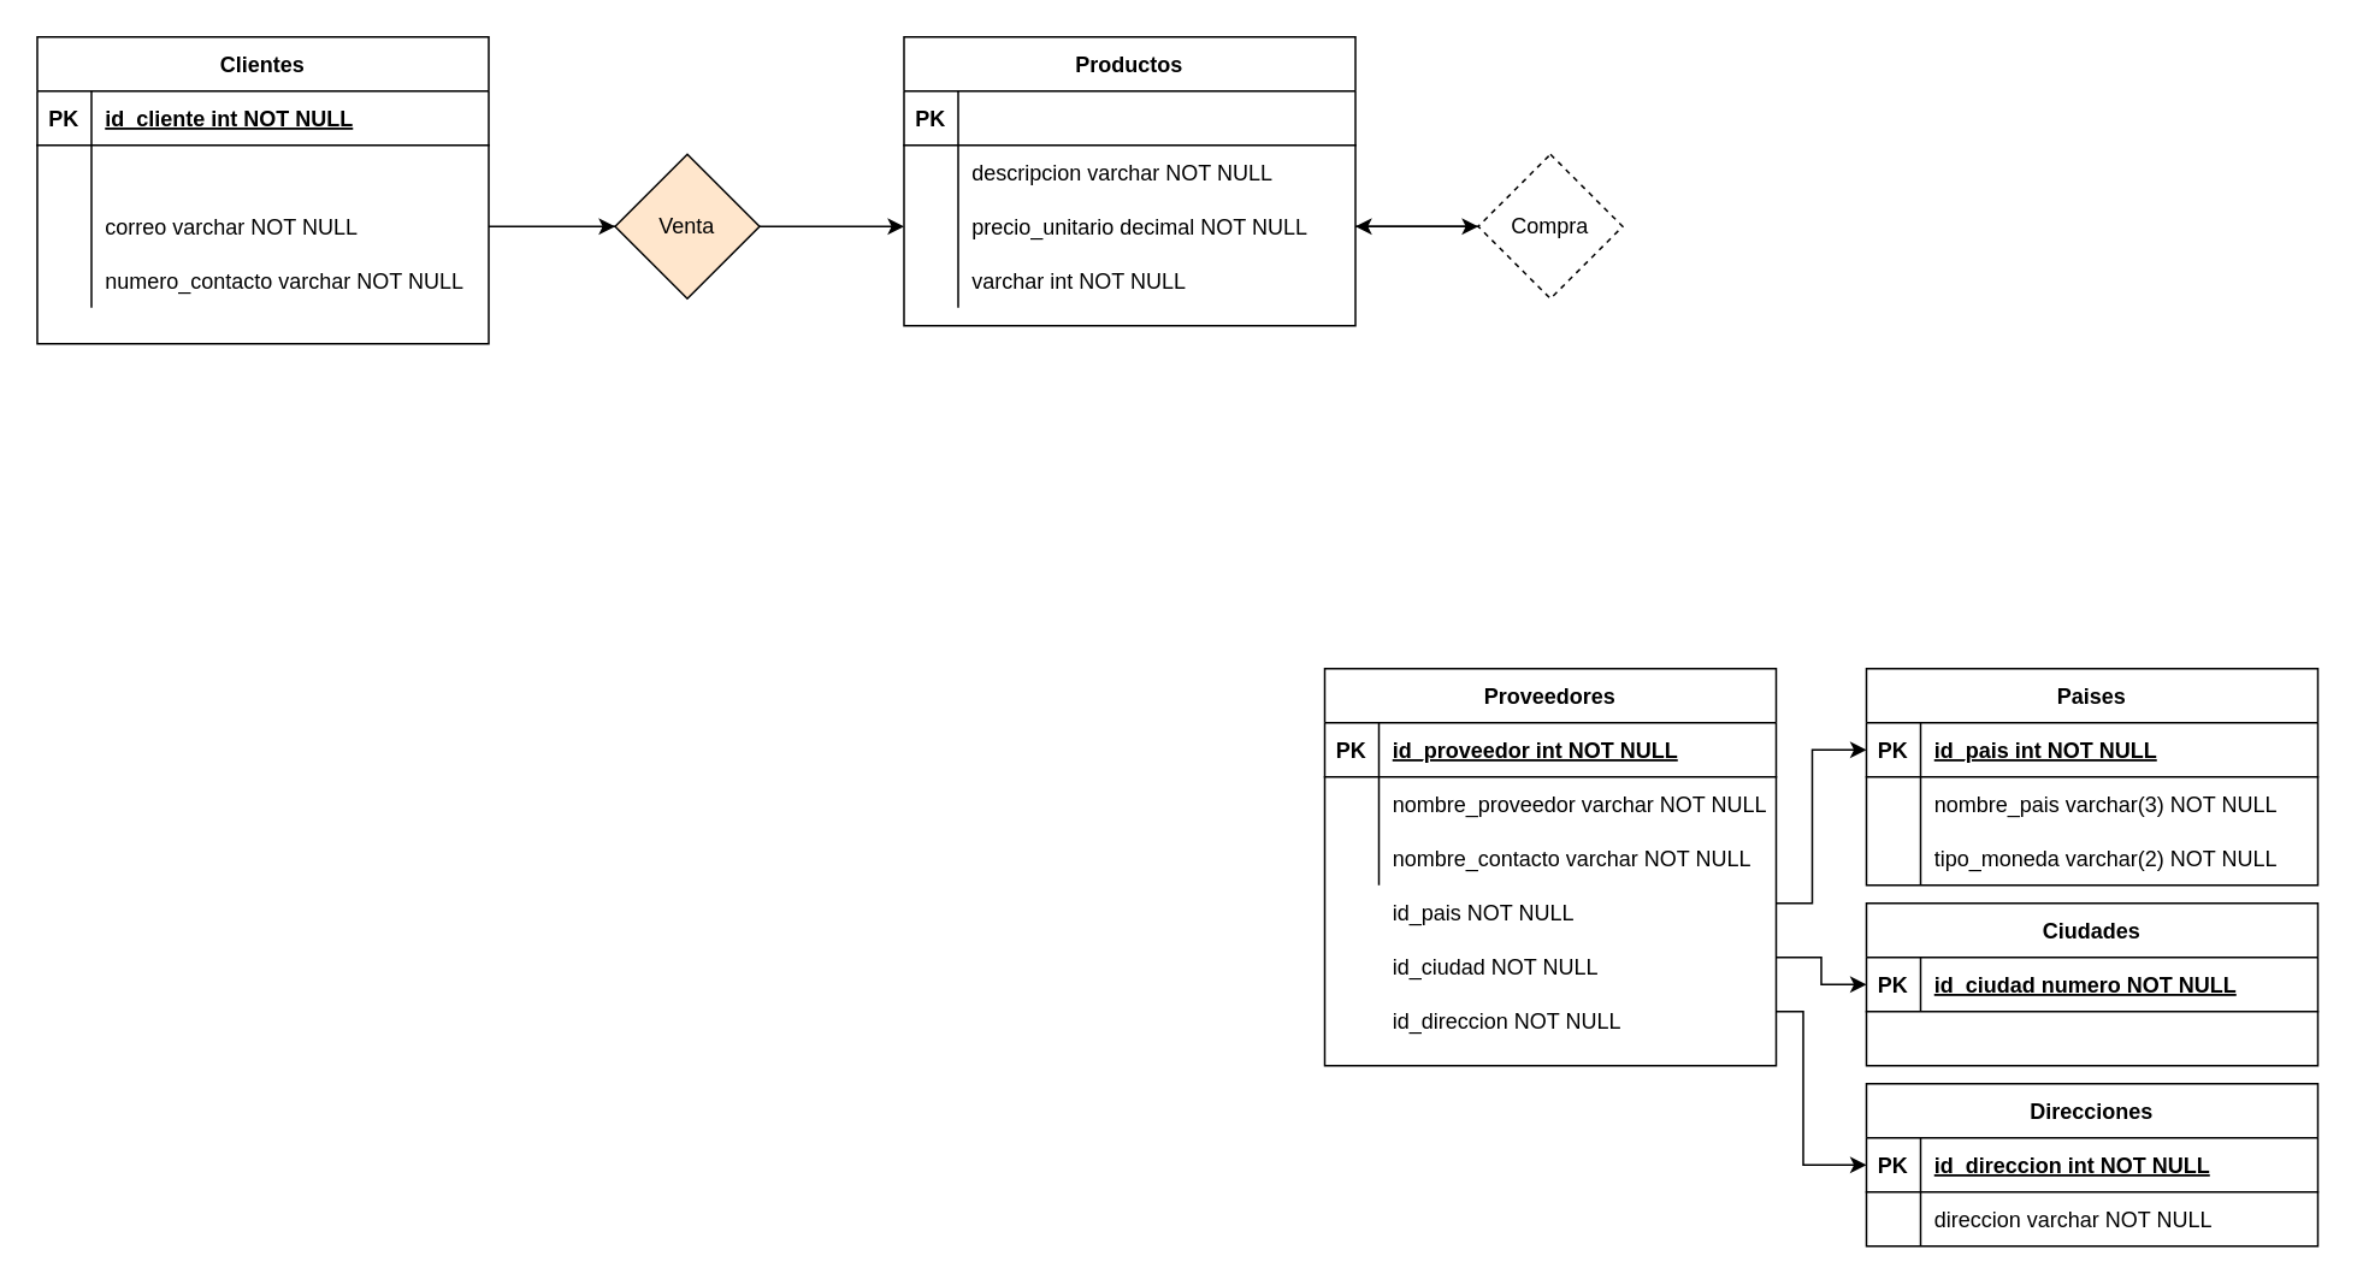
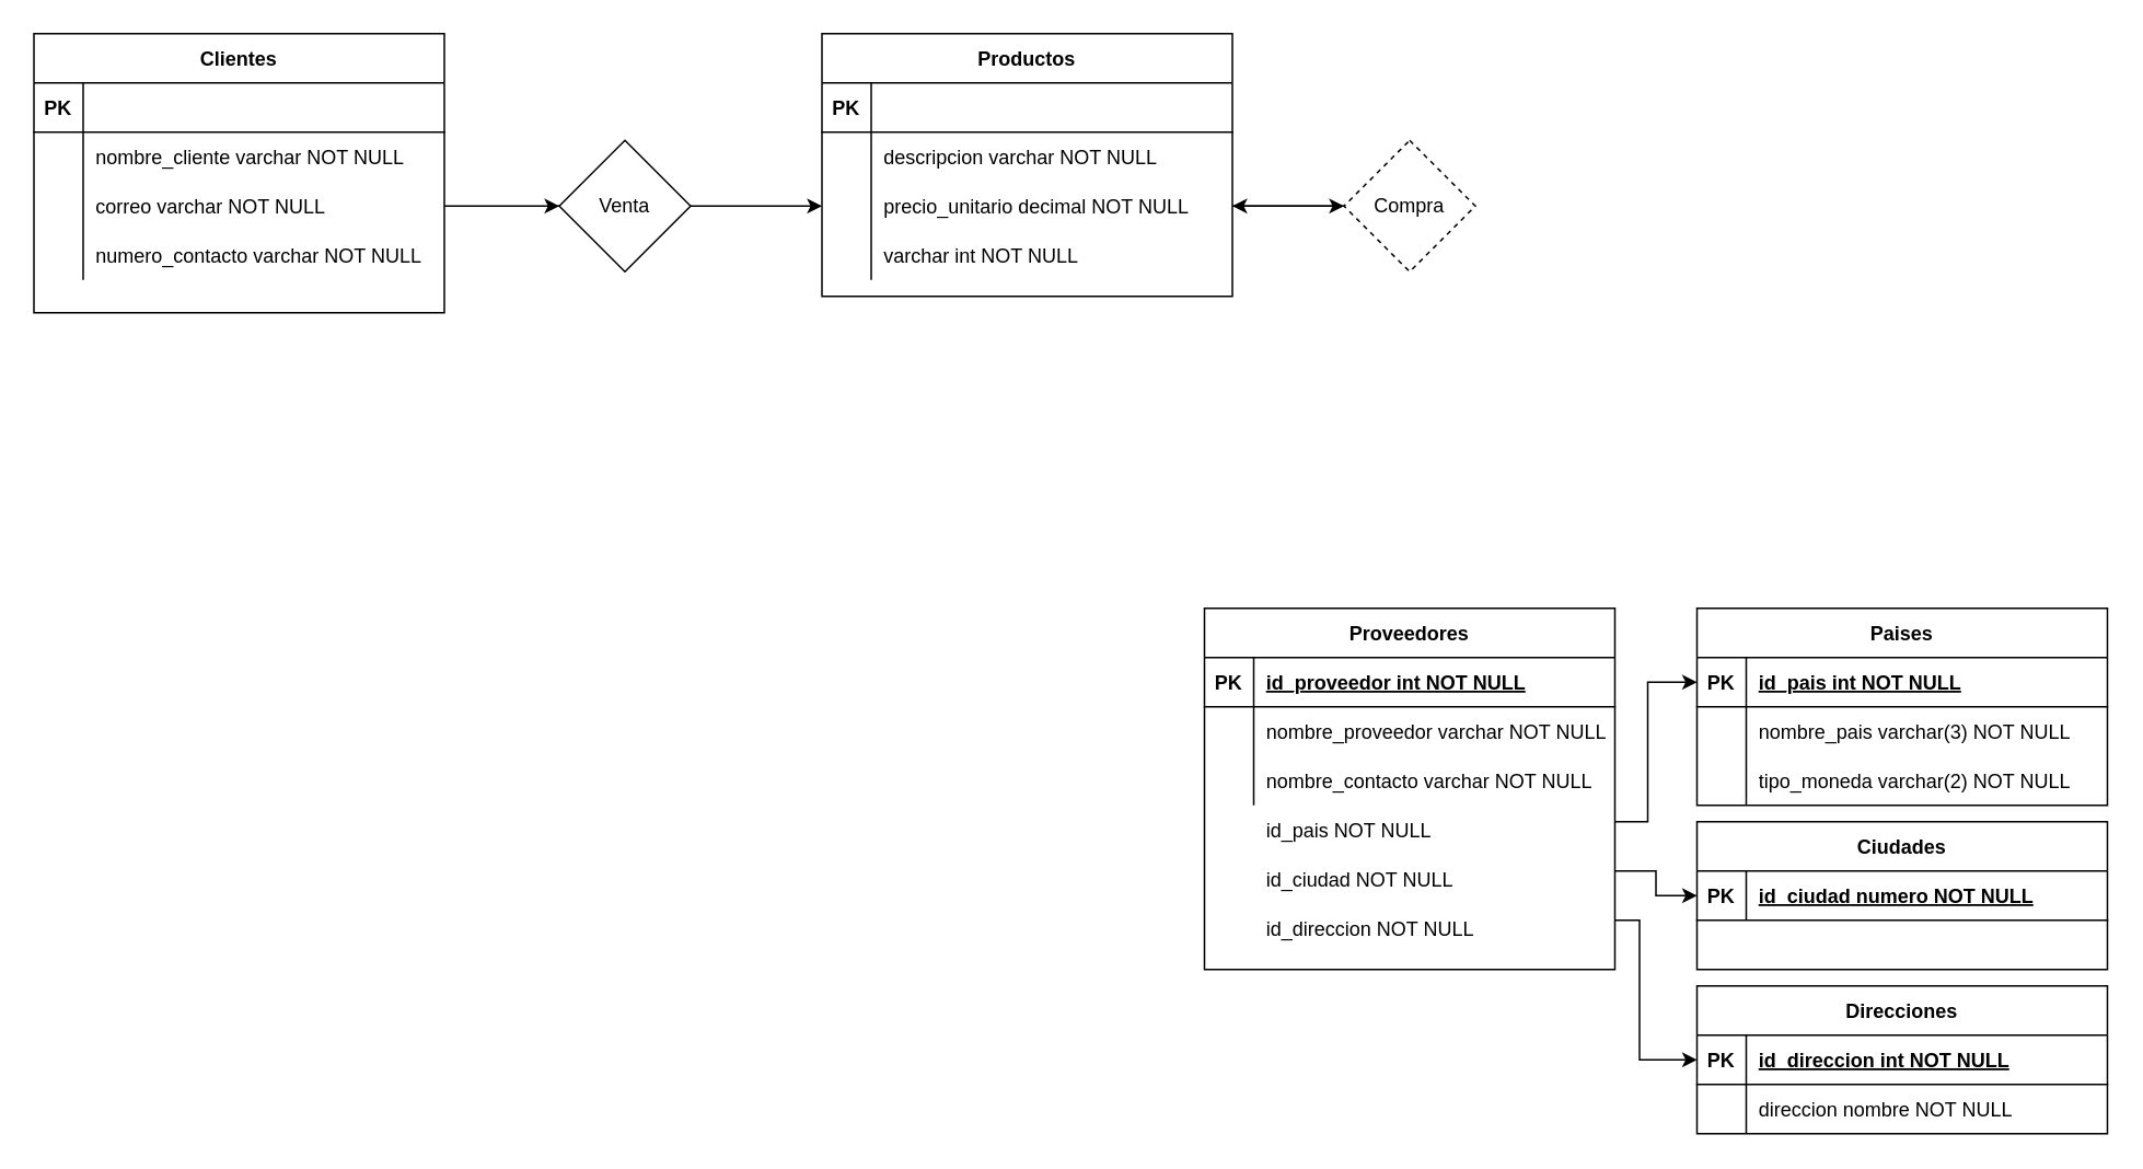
  <mxCell id="0" />
  <mxCell id="1" parent="0" />
  <mxCell id="2" style="edgeStyle=orthogonalEdgeStyle;rounded=0;orthogonalLoop=1;jettySize=auto;html=1;entryX=0;entryY=0.5;entryDx=0;entryDy=0;" edge="1" parent="1" source="15" target="36"><mxGeometry relative="1" as="geometry"><Array as="points"><mxPoint x="1008" y="530" /><mxPoint x="1008" y="545" /></Array></mxGeometry></mxCell>
  <mxCell id="3" value="" style="shape=partialRectangle;overflow=hidden;connectable=0;fillColor=none;top=0;left=0;bottom=0;right=0;" vertex="1" parent="1"><mxGeometry x="733" y="490" width="30" height="30" as="geometry" /></mxCell>
  <mxCell id="4" value="id_pais NOT NULL" style="shape=partialRectangle;overflow=hidden;connectable=0;fillColor=none;top=0;left=0;bottom=0;right=0;align=left;spacingLeft=6;" vertex="1" parent="1"><mxGeometry x="763" y="490" width="220" height="30" as="geometry" /></mxCell>
  <mxCell id="5" value="id_ciudad NOT NULL" style="shape=partialRectangle;overflow=hidden;connectable=0;fillColor=none;top=0;left=0;bottom=0;right=0;align=left;spacingLeft=6;" vertex="1" parent="1"><mxGeometry x="763" y="520" width="220" height="30" as="geometry" /></mxCell>
  <mxCell id="6" value="id_direccion NOT NULL" style="shape=partialRectangle;overflow=hidden;connectable=0;fillColor=none;top=0;left=0;bottom=0;right=0;align=left;spacingLeft=6;" vertex="1" parent="1"><mxGeometry x="763" y="550" width="220" height="30" as="geometry" /></mxCell>
  <mxCell id="7" style="edgeStyle=orthogonalEdgeStyle;rounded=0;orthogonalLoop=1;jettySize=auto;html=1;entryX=0;entryY=0.5;entryDx=0;entryDy=0;" edge="1" parent="1" target="26"><mxGeometry relative="1" as="geometry"><mxPoint x="983" y="500" as="sourcePoint" /><Array as="points"><mxPoint x="1003" y="500" /><mxPoint x="1003" y="415" /></Array></mxGeometry></mxCell>
  <mxCell id="8" style="edgeStyle=orthogonalEdgeStyle;rounded=0;orthogonalLoop=1;jettySize=auto;html=1;entryX=0;entryY=0.5;entryDx=0;entryDy=0;" edge="1" parent="1" target="42"><mxGeometry relative="1" as="geometry"><mxPoint x="1023" y="610" as="targetPoint" /><mxPoint x="983" y="560" as="sourcePoint" /><Array as="points"><mxPoint x="998" y="560" /><mxPoint x="998" y="645" /></Array></mxGeometry></mxCell>
  <mxCell id="9" style="edgeStyle=none;rounded=0;orthogonalLoop=1;jettySize=auto;html=1;" edge="1" parent="1" source="10" target="56"><mxGeometry relative="1" as="geometry" /></mxCell>
  <mxCell id="10" value="Compra" style="rhombus;whiteSpace=wrap;html=1;dashed=1;" vertex="1" parent="1"><mxGeometry x="818" y="85" width="80" height="80" as="geometry" /></mxCell>
  <mxCell id="11" style="edgeStyle=none;rounded=0;orthogonalLoop=1;jettySize=auto;html=1;exitX=0;exitY=0.5;exitDx=0;exitDy=0;" edge="1" parent="1" source="12" target="12"><mxGeometry relative="1" as="geometry"><Array as="points"><mxPoint x="270" y="125" /></Array></mxGeometry></mxCell>
- <mxCell id="12" value="Venta" style="rhombus;whiteSpace=wrap;html=1;fillColor=#ffe6cc;" vertex="1" parent="1"><mxGeometry x="340" y="85" width="80" height="80" as="geometry" /></mxCell>
+ <mxCell id="12" value="Venta" style="rhombus;whiteSpace=wrap;html=1;" vertex="1" parent="1"><mxGeometry x="340" y="85" width="80" height="80" as="geometry" /></mxCell>
  <mxCell id="13" style="edgeStyle=none;rounded=0;orthogonalLoop=1;jettySize=auto;html=1;exitX=1;exitY=0.5;exitDx=0;exitDy=0;" edge="1" parent="1" source="54" target="10"><mxGeometry relative="1" as="geometry" /></mxCell>
  <mxCell id="14" style="edgeStyle=none;rounded=0;orthogonalLoop=1;jettySize=auto;html=1;exitX=1;exitY=0.5;exitDx=0;exitDy=0;entryX=0;entryY=0.5;entryDx=0;entryDy=0;" edge="1" parent="1" target="54"><mxGeometry relative="1" as="geometry"><mxPoint x="420" y="125" as="sourcePoint" /></mxGeometry></mxCell>
  <mxCell id="15" value="Proveedores" style="shape=table;startSize=30;container=1;collapsible=1;childLayout=tableLayout;fixedRows=1;rowLines=0;fontStyle=1;align=center;resizeLast=1;" vertex="1" parent="1"><mxGeometry x="733" y="370" width="250" height="220" as="geometry" /></mxCell>
  <mxCell id="16" value="" style="shape=partialRectangle;collapsible=0;dropTarget=0;pointerEvents=0;fillColor=none;points=[[0,0.5],[1,0.5]];portConstraint=eastwest;top=0;left=0;right=0;bottom=1;" vertex="1" parent="15"><mxGeometry y="30" width="250" height="30" as="geometry" /></mxCell>
  <mxCell id="17" value="PK" style="shape=partialRectangle;overflow=hidden;connectable=0;fillColor=none;top=0;left=0;bottom=0;right=0;fontStyle=1;" vertex="1" parent="16"><mxGeometry width="30" height="30" as="geometry" /></mxCell>
  <mxCell id="18" value="id_proveedor int NOT NULL " style="shape=partialRectangle;overflow=hidden;connectable=0;fillColor=none;top=0;left=0;bottom=0;right=0;align=left;spacingLeft=6;fontStyle=5;" vertex="1" parent="16"><mxGeometry x="30" width="220" height="30" as="geometry" /></mxCell>
  <mxCell id="19" value="" style="shape=partialRectangle;collapsible=0;dropTarget=0;pointerEvents=0;fillColor=none;points=[[0,0.5],[1,0.5]];portConstraint=eastwest;top=0;left=0;right=0;bottom=0;" vertex="1" parent="15"><mxGeometry y="60" width="250" height="30" as="geometry" /></mxCell>
  <mxCell id="20" value="" style="shape=partialRectangle;overflow=hidden;connectable=0;fillColor=none;top=0;left=0;bottom=0;right=0;" vertex="1" parent="19"><mxGeometry width="30" height="30" as="geometry" /></mxCell>
  <mxCell id="21" value="nombre_proveedor varchar NOT NULL" style="shape=partialRectangle;overflow=hidden;connectable=0;fillColor=none;top=0;left=0;bottom=0;right=0;align=left;spacingLeft=6;" vertex="1" parent="19"><mxGeometry x="30" width="220" height="30" as="geometry" /></mxCell>
  <mxCell id="22" value="" style="shape=partialRectangle;collapsible=0;dropTarget=0;pointerEvents=0;fillColor=none;points=[[0,0.5],[1,0.5]];portConstraint=eastwest;top=0;left=0;right=0;bottom=0;" vertex="1" parent="15"><mxGeometry y="90" width="250" height="30" as="geometry" /></mxCell>
  <mxCell id="23" value="" style="shape=partialRectangle;overflow=hidden;connectable=0;fillColor=none;top=0;left=0;bottom=0;right=0;" vertex="1" parent="22"><mxGeometry width="30" height="30" as="geometry" /></mxCell>
  <mxCell id="24" value="nombre_contacto varchar NOT NULL" style="shape=partialRectangle;overflow=hidden;connectable=0;fillColor=none;top=0;left=0;bottom=0;right=0;align=left;spacingLeft=6;" vertex="1" parent="22"><mxGeometry x="30" width="220" height="30" as="geometry" /></mxCell>
  <mxCell id="25" value="Paises" style="shape=table;startSize=30;container=1;collapsible=1;childLayout=tableLayout;fixedRows=1;rowLines=0;fontStyle=1;align=center;resizeLast=1;" vertex="1" parent="1"><mxGeometry x="1033" y="370" width="250" height="120" as="geometry" /></mxCell>
  <mxCell id="26" value="" style="shape=partialRectangle;collapsible=0;dropTarget=0;pointerEvents=0;fillColor=none;points=[[0,0.5],[1,0.5]];portConstraint=eastwest;top=0;left=0;right=0;bottom=1;" vertex="1" parent="25"><mxGeometry y="30" width="250" height="30" as="geometry" /></mxCell>
  <mxCell id="27" value="PK" style="shape=partialRectangle;overflow=hidden;connectable=0;fillColor=none;top=0;left=0;bottom=0;right=0;fontStyle=1;" vertex="1" parent="26"><mxGeometry width="30" height="30" as="geometry" /></mxCell>
  <mxCell id="28" value="id_pais int NOT NULL " style="shape=partialRectangle;overflow=hidden;connectable=0;fillColor=none;top=0;left=0;bottom=0;right=0;align=left;spacingLeft=6;fontStyle=5;" vertex="1" parent="26"><mxGeometry x="30" width="220" height="30" as="geometry" /></mxCell>
  <mxCell id="29" value="" style="shape=partialRectangle;collapsible=0;dropTarget=0;pointerEvents=0;fillColor=none;points=[[0,0.5],[1,0.5]];portConstraint=eastwest;top=0;left=0;right=0;bottom=0;" vertex="1" parent="25"><mxGeometry y="60" width="250" height="30" as="geometry" /></mxCell>
  <mxCell id="30" value="" style="shape=partialRectangle;overflow=hidden;connectable=0;fillColor=none;top=0;left=0;bottom=0;right=0;" vertex="1" parent="29"><mxGeometry width="30" height="30" as="geometry" /></mxCell>
  <mxCell id="31" value="nombre_pais varchar(3) NOT NULL" style="shape=partialRectangle;overflow=hidden;connectable=0;fillColor=none;top=0;left=0;bottom=0;right=0;align=left;spacingLeft=6;" vertex="1" parent="29"><mxGeometry x="30" width="220" height="30" as="geometry" /></mxCell>
  <mxCell id="32" value="" style="shape=partialRectangle;collapsible=0;dropTarget=0;pointerEvents=0;fillColor=none;points=[[0,0.5],[1,0.5]];portConstraint=eastwest;top=0;left=0;right=0;bottom=0;" vertex="1" parent="25"><mxGeometry y="90" width="250" height="30" as="geometry" /></mxCell>
  <mxCell id="33" value="" style="shape=partialRectangle;overflow=hidden;connectable=0;fillColor=none;top=0;left=0;bottom=0;right=0;" vertex="1" parent="32"><mxGeometry width="30" height="30" as="geometry" /></mxCell>
  <mxCell id="34" value="tipo_moneda varchar(2) NOT NULL" style="shape=partialRectangle;overflow=hidden;connectable=0;fillColor=none;top=0;left=0;bottom=0;right=0;align=left;spacingLeft=6;" vertex="1" parent="32"><mxGeometry x="30" width="220" height="30" as="geometry" /></mxCell>
  <mxCell id="35" value="Ciudades" style="shape=table;startSize=30;container=1;collapsible=1;childLayout=tableLayout;fixedRows=1;rowLines=0;fontStyle=1;align=center;resizeLast=1;" vertex="1" parent="1"><mxGeometry x="1033" y="500" width="250" height="90" as="geometry" /></mxCell>
  <mxCell id="36" value="" style="shape=partialRectangle;collapsible=0;dropTarget=0;pointerEvents=0;fillColor=none;points=[[0,0.5],[1,0.5]];portConstraint=eastwest;top=0;left=0;right=0;bottom=1;" vertex="1" parent="35"><mxGeometry y="30" width="250" height="30" as="geometry" /></mxCell>
  <mxCell id="37" value="PK" style="shape=partialRectangle;overflow=hidden;connectable=0;fillColor=none;top=0;left=0;bottom=0;right=0;fontStyle=1;" vertex="1" parent="36"><mxGeometry width="30" height="30" as="geometry" /></mxCell>
  <mxCell id="38" value="id_ciudad numero NOT NULL " style="shape=partialRectangle;overflow=hidden;connectable=0;fillColor=none;top=0;left=0;bottom=0;right=0;align=left;spacingLeft=6;fontStyle=5;" vertex="1" parent="36"><mxGeometry x="30" width="220" height="30" as="geometry" /></mxCell>
  <mxCell id="39" value="" style="shape=partialRectangle;collapsible=0;dropTarget=0;pointerEvents=0;fillColor=none;points=[[0,0.5],[1,0.5]];portConstraint=eastwest;top=0;left=0;right=0;bottom=0;" vertex="1" parent="35"><mxGeometry y="60" width="250" height="30" as="geometry" /></mxCell>
  <mxCell id="40" value="" style="shape=partialRectangle;overflow=hidden;connectable=0;fillColor=none;top=0;left=0;bottom=0;right=0;" vertex="1" parent="39"><mxGeometry width="30" height="30" as="geometry" /></mxCell>
  <mxCell id="41" value="Direcciones" style="shape=table;startSize=30;container=1;collapsible=1;childLayout=tableLayout;fixedRows=1;rowLines=0;fontStyle=1;align=center;resizeLast=1;" vertex="1" parent="1"><mxGeometry x="1033" y="600" width="250" height="90" as="geometry" /></mxCell>
  <mxCell id="42" value="" style="shape=partialRectangle;collapsible=0;dropTarget=0;pointerEvents=0;fillColor=none;points=[[0,0.5],[1,0.5]];portConstraint=eastwest;top=0;left=0;right=0;bottom=1;" vertex="1" parent="41"><mxGeometry y="30" width="250" height="30" as="geometry" /></mxCell>
  <mxCell id="43" value="PK" style="shape=partialRectangle;overflow=hidden;connectable=0;fillColor=none;top=0;left=0;bottom=0;right=0;fontStyle=1;" vertex="1" parent="42"><mxGeometry width="30" height="30" as="geometry" /></mxCell>
  <mxCell id="44" value="id_direccion int NOT NULL " style="shape=partialRectangle;overflow=hidden;connectable=0;fillColor=none;top=0;left=0;bottom=0;right=0;align=left;spacingLeft=6;fontStyle=5;" vertex="1" parent="42"><mxGeometry x="30" width="220" height="30" as="geometry" /></mxCell>
  <mxCell id="45" value="" style="shape=partialRectangle;collapsible=0;dropTarget=0;pointerEvents=0;fillColor=none;points=[[0,0.5],[1,0.5]];portConstraint=eastwest;top=0;left=0;right=0;bottom=0;" vertex="1" parent="41"><mxGeometry y="60" width="250" height="30" as="geometry" /></mxCell>
  <mxCell id="46" value="" style="shape=partialRectangle;overflow=hidden;connectable=0;fillColor=none;top=0;left=0;bottom=0;right=0;" vertex="1" parent="45"><mxGeometry width="30" height="30" as="geometry" /></mxCell>
- <mxCell id="47" value="direccion varchar NOT NULL" style="shape=partialRectangle;overflow=hidden;connectable=0;fillColor=none;top=0;left=0;bottom=0;right=0;align=left;spacingLeft=6;" vertex="1" parent="45"><mxGeometry x="30" width="220" height="30" as="geometry" /></mxCell>
+ <mxCell id="47" value="direccion nombre NOT NULL" style="shape=partialRectangle;overflow=hidden;connectable=0;fillColor=none;top=0;left=0;bottom=0;right=0;align=left;spacingLeft=6;" vertex="1" parent="45"><mxGeometry x="30" width="220" height="30" as="geometry" /></mxCell>
  <mxCell id="48" value="Productos" style="shape=table;startSize=30;container=1;collapsible=1;childLayout=tableLayout;fixedRows=1;rowLines=0;fontStyle=1;align=center;resizeLast=1;" vertex="1" parent="1"><mxGeometry x="500" y="20" width="250" height="160" as="geometry" /></mxCell>
  <mxCell id="49" value="" style="shape=partialRectangle;collapsible=0;dropTarget=0;pointerEvents=0;fillColor=none;points=[[0,0.5],[1,0.5]];portConstraint=eastwest;top=0;left=0;right=0;bottom=1;" vertex="1" parent="48"><mxGeometry y="30" width="250" height="30" as="geometry" /></mxCell>
  <mxCell id="50" value="PK" style="shape=partialRectangle;overflow=hidden;connectable=0;fillColor=none;top=0;left=0;bottom=0;right=0;fontStyle=1;" vertex="1" parent="49"><mxGeometry width="30" height="30" as="geometry" /></mxCell>
  <mxCell id="51" value="" style="shape=partialRectangle;collapsible=0;dropTarget=0;pointerEvents=0;fillColor=none;points=[[0,0.5],[1,0.5]];portConstraint=eastwest;top=0;left=0;right=0;bottom=0;" vertex="1" parent="48"><mxGeometry y="60" width="250" height="30" as="geometry" /></mxCell>
  <mxCell id="52" value="" style="shape=partialRectangle;overflow=hidden;connectable=0;fillColor=none;top=0;left=0;bottom=0;right=0;" vertex="1" parent="51"><mxGeometry width="30" height="30" as="geometry" /></mxCell>
  <mxCell id="53" value="descripcion varchar NOT NULL" style="shape=partialRectangle;overflow=hidden;connectable=0;fillColor=none;top=0;left=0;bottom=0;right=0;align=left;spacingLeft=6;" vertex="1" parent="51"><mxGeometry x="30" width="220" height="30" as="geometry" /></mxCell>
  <mxCell id="54" value="" style="shape=partialRectangle;collapsible=0;dropTarget=0;pointerEvents=0;fillColor=none;points=[[0,0.5],[1,0.5]];portConstraint=eastwest;top=0;left=0;right=0;bottom=0;" vertex="1" parent="48"><mxGeometry y="90" width="250" height="30" as="geometry" /></mxCell>
  <mxCell id="55" value="" style="shape=partialRectangle;overflow=hidden;connectable=0;fillColor=none;top=0;left=0;bottom=0;right=0;" vertex="1" parent="54"><mxGeometry width="30" height="30" as="geometry" /></mxCell>
  <mxCell id="56" value="precio_unitario decimal NOT NULL" style="shape=partialRectangle;overflow=hidden;connectable=0;fillColor=none;top=0;left=0;bottom=0;right=0;align=left;spacingLeft=6;" vertex="1" parent="54"><mxGeometry x="30" width="220" height="30" as="geometry" /></mxCell>
  <mxCell id="57" value="" style="shape=partialRectangle;collapsible=0;dropTarget=0;pointerEvents=0;fillColor=none;points=[[0,0.5],[1,0.5]];portConstraint=eastwest;top=0;left=0;right=0;bottom=0;" vertex="1" parent="48"><mxGeometry y="120" width="250" height="30" as="geometry" /></mxCell>
  <mxCell id="58" value="" style="shape=partialRectangle;overflow=hidden;connectable=0;fillColor=none;top=0;left=0;bottom=0;right=0;" vertex="1" parent="57"><mxGeometry width="30" height="30" as="geometry" /></mxCell>
  <mxCell id="59" value="varchar int NOT NULL" style="shape=partialRectangle;overflow=hidden;connectable=0;fillColor=none;top=0;left=0;bottom=0;right=0;align=left;spacingLeft=6;" vertex="1" parent="57"><mxGeometry x="30" width="220" height="30" as="geometry" /></mxCell>
  <mxCell id="60" value="Clientes" style="shape=table;startSize=30;container=1;collapsible=1;childLayout=tableLayout;fixedRows=1;rowLines=0;fontStyle=1;align=center;resizeLast=1;" parent="1" vertex="1"><mxGeometry x="20" y="20" width="250" height="170" as="geometry" /></mxCell>
  <mxCell id="61" value="" style="shape=partialRectangle;collapsible=0;dropTarget=0;pointerEvents=0;fillColor=none;points=[[0,0.5],[1,0.5]];portConstraint=eastwest;top=0;left=0;right=0;bottom=1;" parent="60" vertex="1"><mxGeometry y="30" width="250" height="30" as="geometry" /></mxCell>
  <mxCell id="62" value="PK" style="shape=partialRectangle;overflow=hidden;connectable=0;fillColor=none;top=0;left=0;bottom=0;right=0;fontStyle=1;" parent="61" vertex="1"><mxGeometry width="30" height="30" as="geometry" /></mxCell>
- <mxCell id="63" value="id_cliente int NOT NULL " style="shape=partialRectangle;overflow=hidden;connectable=0;fillColor=none;top=0;left=0;bottom=0;right=0;align=left;spacingLeft=6;fontStyle=5;" parent="61" vertex="1"><mxGeometry x="30" width="220" height="30" as="geometry" /></mxCell>
  <mxCell id="64" value="" style="shape=partialRectangle;collapsible=0;dropTarget=0;pointerEvents=0;fillColor=none;points=[[0,0.5],[1,0.5]];portConstraint=eastwest;top=0;left=0;right=0;bottom=0;" parent="60" vertex="1"><mxGeometry y="60" width="250" height="30" as="geometry" /></mxCell>
  <mxCell id="65" value="" style="shape=partialRectangle;overflow=hidden;connectable=0;fillColor=none;top=0;left=0;bottom=0;right=0;" parent="64" vertex="1"><mxGeometry width="30" height="30" as="geometry" /></mxCell>
+ <mxCell id="66" value="nombre_cliente varchar NOT NULL" style="shape=partialRectangle;overflow=hidden;connectable=0;fillColor=none;top=0;left=0;bottom=0;right=0;align=left;spacingLeft=6;" parent="64" vertex="1"><mxGeometry x="30" width="220" height="30" as="geometry" /></mxCell>
  <mxCell id="67" value="" style="shape=partialRectangle;collapsible=0;dropTarget=0;pointerEvents=0;fillColor=none;points=[[0,0.5],[1,0.5]];portConstraint=eastwest;top=0;left=0;right=0;bottom=0;" vertex="1" parent="60"><mxGeometry y="90" width="250" height="30" as="geometry" /></mxCell>
  <mxCell id="68" value="" style="shape=partialRectangle;overflow=hidden;connectable=0;fillColor=none;top=0;left=0;bottom=0;right=0;" vertex="1" parent="67"><mxGeometry width="30" height="30" as="geometry" /></mxCell>
  <mxCell id="69" value="correo varchar NOT NULL" style="shape=partialRectangle;overflow=hidden;connectable=0;fillColor=none;top=0;left=0;bottom=0;right=0;align=left;spacingLeft=6;" vertex="1" parent="67"><mxGeometry x="30" width="220" height="30" as="geometry" /></mxCell>
  <mxCell id="70" value="" style="shape=partialRectangle;collapsible=0;dropTarget=0;pointerEvents=0;fillColor=none;points=[[0,0.5],[1,0.5]];portConstraint=eastwest;top=0;left=0;right=0;bottom=0;" vertex="1" parent="60"><mxGeometry y="120" width="250" height="30" as="geometry" /></mxCell>
  <mxCell id="71" value="" style="shape=partialRectangle;overflow=hidden;connectable=0;fillColor=none;top=0;left=0;bottom=0;right=0;" vertex="1" parent="70"><mxGeometry width="30" height="30" as="geometry" /></mxCell>
  <mxCell id="72" value="numero_contacto varchar NOT NULL" style="shape=partialRectangle;overflow=hidden;connectable=0;fillColor=none;top=0;left=0;bottom=0;right=0;align=left;spacingLeft=6;" vertex="1" parent="70"><mxGeometry x="30" width="220" height="30" as="geometry" /></mxCell>
